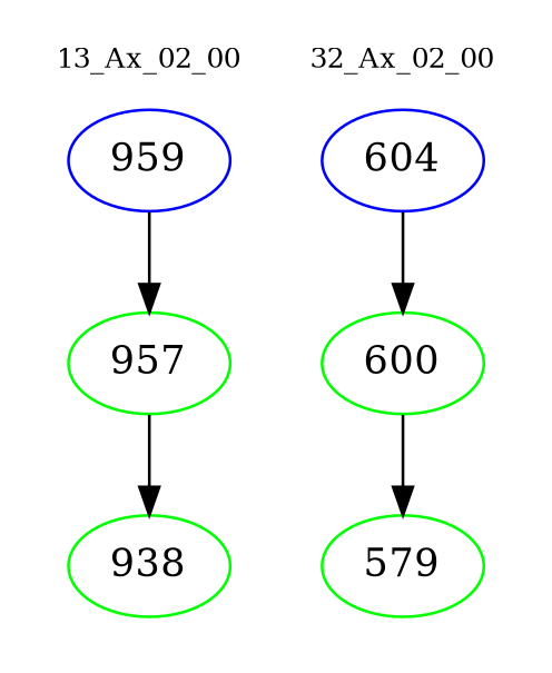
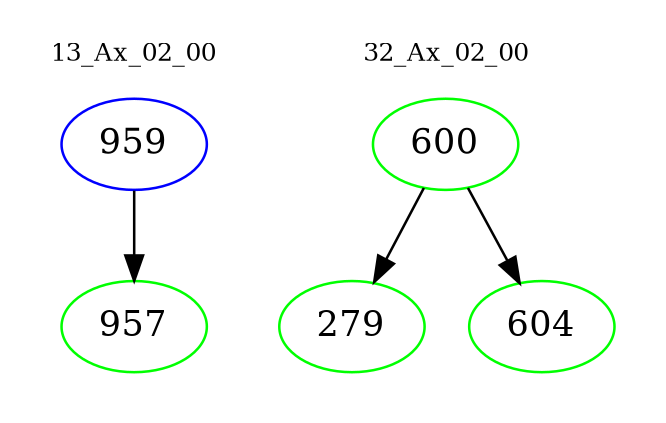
  digraph {
    node [color=green]
    edge [color=black]
    n1 [label=957]
-   n2 [label=938]
    n3 [color=blue label=959]
    n4 [label=600]
-   n5 [label=579]
-   n6 [color=blue label=604]
+   n5 [label=279]
+   n6 [label=604]
    subgraph cluster_1 {
      color=white
      fontsize=10
      label="13_Ax_02_00"
      n1
-     n2
      n3
    }
    subgraph cluster_2 {
      color=white
      fontsize=10
      label="32_Ax_02_00"
      n4
      n5
      n6
    }
-   n1 -> n2
    n3 -> n1
    n4 -> n5
-   n6 -> n4
+   n4 -> n6
  }
